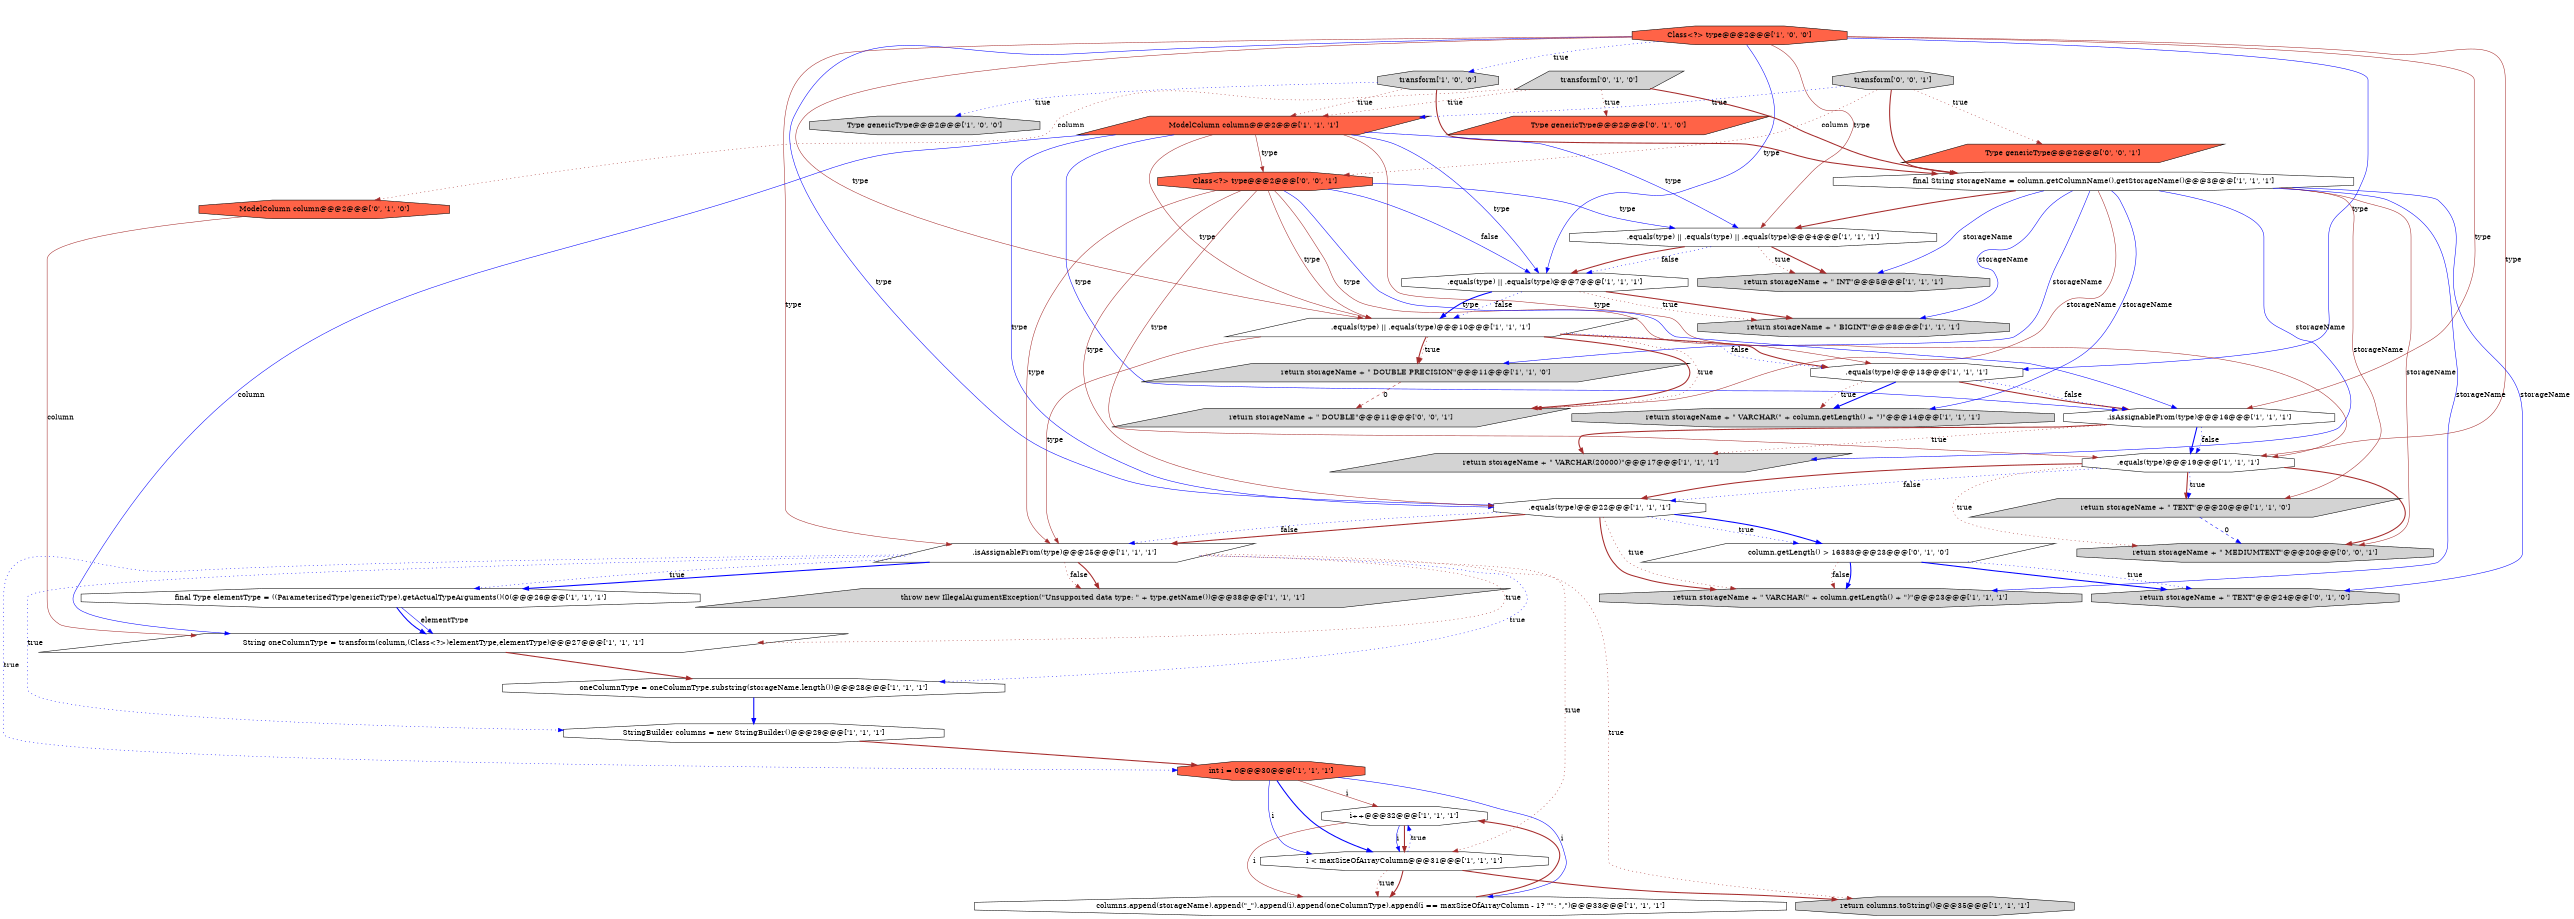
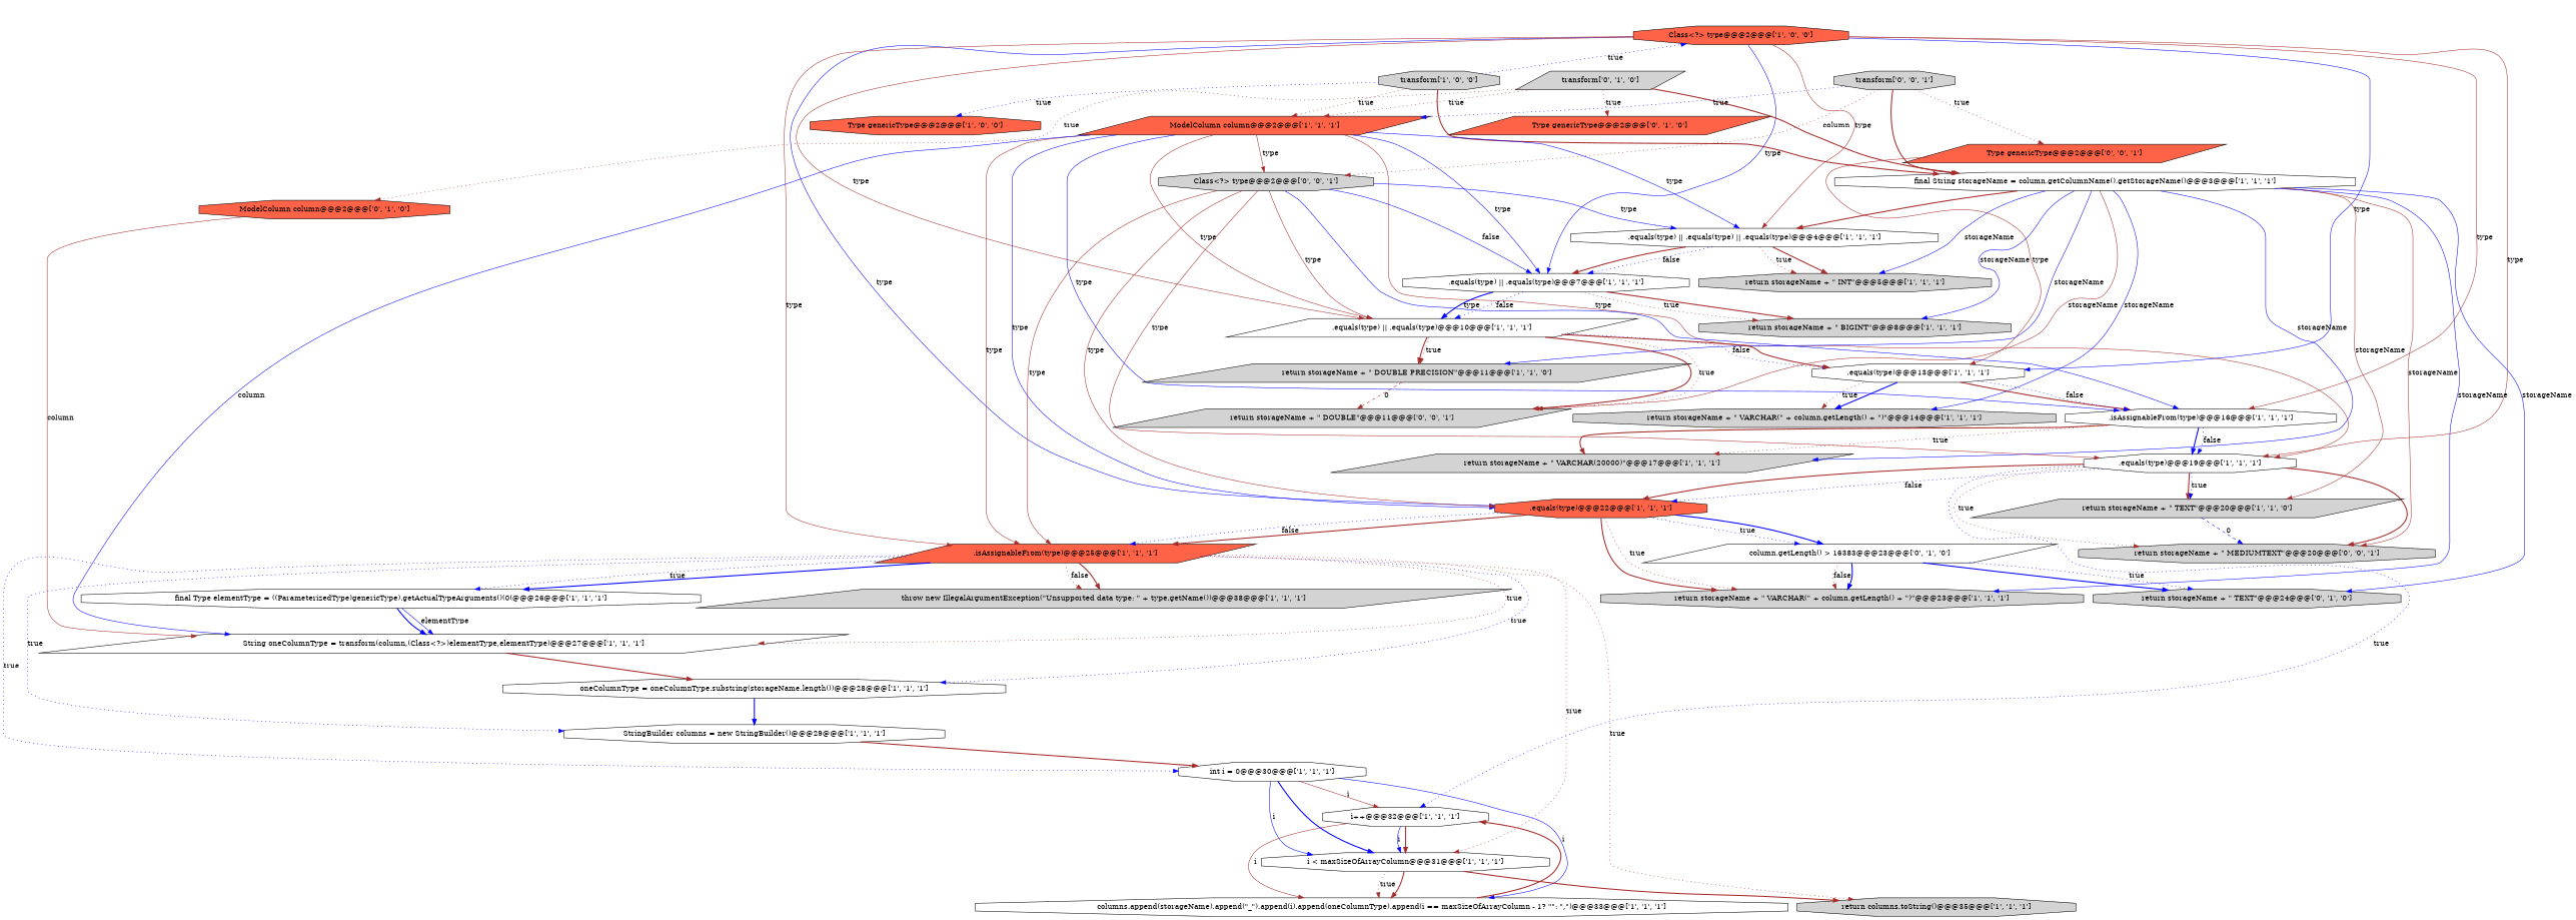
  digraph {
    fontname="DejaVu Serif"
    node [fillcolor=white fontname="DejaVu Serif" shape=octagon style=filled]
    edge [color=brown fontname="DejaVu Serif" style=solid]
    n1 [fillcolor=lightgray label="return storageName + \" MEDIUMTEXT\"@@@20@@@['0', '0', '1']"]
    n2 [label=".equals(type)@@@19@@@['1', '1', '1']"]
    n3 [fillcolor=lightgray label="return storageName + \" TEXT\"@@@20@@@['1', '1', '0']" shape=parallelogram]
-   n4 [label=".equals(type)@@@22@@@['1', '1', '1']"]
-   n5 [label=".isAssignableFrom(type)@@@25@@@['1', '1', '1']" shape=parallelogram]
+   n4 [fillcolor=tomato label=".equals(type)@@@22@@@['1', '1', '1']"]
+   n5 [fillcolor=tomato label=".isAssignableFrom(type)@@@25@@@['1', '1', '1']" shape=parallelogram]
    n6 [fillcolor=lightgray label="return storageName + \" VARCHAR(\" + column.getLength() + \")\"@@@23@@@['1', '1', '1']"]
    n7 [label="column.getLength() > 16383@@@23@@@['0', '1', '0']" shape=parallelogram]
    n8 [fillcolor=tomato label="Type genericType@@@2@@@['0', '1', '0']" shape=parallelogram]
    n9 [label="StringBuilder columns = new StringBuilder()@@@29@@@['1', '1', '1']"]
-   n10 [fillcolor=tomato label="int i = 0@@@30@@@['1', '1', '1']"]
+   n10 [label="int i = 0@@@30@@@['1', '1', '1']"]
    n11 [label="i++@@@32@@@['1', '1', '1']"]
    n12 [label="columns.append(storageName).append(\"_\").append(i).append(oneColumnType).append(i == maxSizeOfArrayColumn - 1? \"\": \",\")@@@33@@@['1', '1', '1']"]
    n13 [label="i < maxSizeOfArrayColumn@@@31@@@['1', '1', '1']"]
    n14 [fillcolor=lightgray label="return storageName + \" VARCHAR(20000)\"@@@17@@@['1', '1', '1']" shape=parallelogram]
    n15 [label="oneColumnType = oneColumnType.substring(storageName.length())@@@28@@@['1', '1', '1']"]
    n16 [fillcolor=lightgray label="transform['1', '0', '0']"]
    n17 [fillcolor=tomato label="Class<?> type@@@2@@@['1', '0', '0']"]
    n18 [fillcolor=tomato label="ModelColumn column@@@2@@@['1', '1', '1']" shape=parallelogram]
    n19 [label="final String storageName = column.getColumnName().getStorageName()@@@3@@@['1', '1', '1']"]
-   n20 [fillcolor=lightgray label="Type genericType@@@2@@@['1', '0', '0']"]
+   n20 [fillcolor=tomato label="Type genericType@@@2@@@['1', '0', '0']"]
    n21 [label=".equals(type) || .equals(type)@@@10@@@['1', '1', '1']" shape=parallelogram]
    n22 [label=".equals(type)@@@13@@@['1', '1', '1']"]
    n23 [label=".equals(type) || .equals(type) || .equals(type)@@@4@@@['1', '1', '1']"]
    n24 [label=".isAssignableFrom(type)@@@16@@@['1', '1', '1']"]
    n25 [label=".equals(type) || .equals(type)@@@7@@@['1', '1', '1']"]
-   n26 [fillcolor=tomato label="Class<?> type@@@2@@@['0', '0', '1']"]
+   n26 [fillcolor=lightgray label="Class<?> type@@@2@@@['0', '0', '1']"]
    n27 [label="String oneColumnType = transform(column,(Class<?>)elementType,elementType)@@@27@@@['1', '1', '1']" shape=parallelogram]
    n28 [fillcolor=lightgray label="return storageName + \" TEXT\"@@@24@@@['0', '1', '0']"]
    n29 [fillcolor=lightgray label="return storageName + \" DOUBLE\"@@@11@@@['0', '0', '1']" shape=parallelogram]
    n30 [fillcolor=lightgray label="return storageName + \" DOUBLE PRECISION\"@@@11@@@['1', '1', '0']" shape=parallelogram]
    n31 [fillcolor=lightgray label="return storageName + \" VARCHAR(\" + column.getLength() + \")\"@@@14@@@['1', '1', '1']"]
    n32 [fillcolor=lightgray label="return storageName + \" BIGINT\"@@@8@@@['1', '1', '1']"]
    n33 [fillcolor=lightgray label="return storageName + \" INT\"@@@5@@@['1', '1', '1']"]
    n34 [fillcolor=lightgray label="transform['0', '1', '0']" shape=parallelogram]
    n35 [fillcolor=tomato label="ModelColumn column@@@2@@@['0', '1', '0']"]
    n36 [fillcolor=lightgray label="transform['0', '0', '1']"]
    n37 [fillcolor=tomato label="Type genericType@@@2@@@['0', '0', '1']" shape=parallelogram]
    n38 [fillcolor=lightgray label="return columns.toString()@@@35@@@['1', '1', '1']"]
    n39 [fillcolor=lightgray label="throw new IllegalArgumentException(\"Unsupported data type: \" + type.getName())@@@38@@@['1', '1', '1']" shape=parallelogram]
    n40 [label="final Type elementType = ((ParameterizedType)genericType).getActualTypeArguments()(0(@@@26@@@['1', '1', '1']"]
    n2 -> n1 [style=bold]
    n2 -> n1 [label=true style=dotted]
    n2 -> n3 [style=bold]
    n2 -> n3 [color=blue label=true style=dotted]
    n2 -> n4 [style=bold]
    n2 -> n4 [color=blue label=false style=dotted]
    n3 -> n1 [color=blue label=0 style=dashed]
    n4 -> n5 [style=bold]
    n4 -> n5 [color=blue label=false style=dotted]
    n4 -> n6 [label=true style=dotted]
    n4 -> n6 [style=bold]
    n4 -> n7 [color=blue label=true style=dotted]
    n4 -> n7 [color=blue style=bold]
    n5 -> n9 [color=blue label=true style=dotted]
    n5 -> n10 [color=blue label=true style=dotted]
    n5 -> n13 [label=true style=dotted]
    n5 -> n15 [color=blue label=true style=dotted]
    n5 -> n27 [label=true style=dotted]
    n5 -> n38 [label=true style=dotted]
    n5 -> n39 [label=false style=dotted]
    n5 -> n39 [style=bold]
    n5 -> n40 [color=blue style=bold]
    n5 -> n40 [color=blue label=true style=dotted]
    n7 -> n6 [label=false style=dotted]
    n7 -> n6 [color=blue style=bold]
    n7 -> n28 [color=blue label=true style=dotted]
    n7 -> n28 [color=blue style=bold]
    n9 -> n10 [style=bold]
    n10 -> n11 [label=i]
    n10 -> n12 [color=blue label=i]
    n10 -> n13 [color=blue label=i]
    n10 -> n13 [color=blue style=bold]
    n11 -> n12 [label=i]
    n11 -> n13 [color=blue label=i]
    n11 -> n13 [style=bold]
    n12 -> n11 [style=bold]
-   n13 -> n11 [color=blue label=true style=dotted]
+   n2 -> n11 [color=blue label=true style=dotted]
    n13 -> n12 [style=bold]
    n13 -> n12 [label=true style=dotted]
    n13 -> n38 [style=bold]
    n15 -> n9 [color=blue style=bold]
-   n17 -> n16 [color=blue label=true style=dotted]
+   n16 -> n17 [color=blue label=true style=dotted]
    n16 -> n18 [label=true style=dotted]
    n16 -> n19 [style=bold]
    n16 -> n20 [color=blue label=true style=dotted]
    n17 -> n2 [label=type]
    n17 -> n4 [color=blue label=type]
    n17 -> n5 [label=type]
    n17 -> n21 [label=type]
    n17 -> n22 [color=blue label=type]
    n17 -> n23 [label=type]
    n17 -> n24 [label=type]
    n17 -> n25 [color=blue label=type]
    n18 -> n2 [label=type]
    n18 -> n4 [color=blue label=type]
-   n21 -> n5 [label=type]
+   n18 -> n5 [label=type]
    n18 -> n21 [label=type]
    n18 -> n23 [color=blue label=type]
    n18 -> n24 [color=blue label=type]
    n18 -> n25 [color=blue label=type]
    n18 -> n26 [label=type]
    n18 -> n27 [color=blue label=column]
    n19 -> n1 [label=storageName]
    n19 -> n3 [label=storageName]
    n19 -> n6 [color=blue label=storageName]
    n19 -> n14 [color=blue label=storageName]
    n19 -> n23 [style=bold]
    n19 -> n28 [color=blue label=storageName]
    n19 -> n29 [label=storageName]
    n19 -> n30 [color=blue label=storageName]
    n19 -> n31 [color=blue label=storageName]
    n19 -> n32 [color=blue label=storageName]
    n19 -> n33 [color=blue label=storageName]
    n21 -> n22 [color=blue label=false style=dotted]
    n21 -> n22 [style=bold]
    n21 -> n29 [style=bold]
    n21 -> n29 [label=true style=dotted]
    n21 -> n30 [label=true style=dotted]
    n21 -> n30 [style=bold]
    n22 -> n24 [style=bold]
    n22 -> n24 [color=blue label=false style=dotted]
    n22 -> n31 [color=blue style=bold]
    n22 -> n31 [label=true style=dotted]
    n23 -> n25 [color=blue label=false style=dotted]
    n23 -> n25 [style=bold]
    n23 -> n33 [style=bold]
    n23 -> n33 [label=true style=dotted]
    n24 -> n2 [color=blue style=bold]
    n24 -> n2 [color=blue label=false style=dotted]
    n24 -> n14 [style=bold]
    n24 -> n14 [label=true style=dotted]
    n25 -> n21 [color=blue style=bold]
    n25 -> n21 [color=blue label=false style=dotted]
    n25 -> n32 [style=bold]
    n25 -> n32 [label=true style=dotted]
    n26 -> n2 [label=type]
    n26 -> n4 [label=type]
    n26 -> n5 [label=type]
    n26 -> n21 [label=type]
-   n26 -> n22 [label=type]
+   n37 -> n22 [label=type]
    n26 -> n23 [color=blue label=type]
    n26 -> n24 [color=blue label=type]
    n26 -> n25 [color=blue label=false]
    n27 -> n15 [style=bold]
    n30 -> n29 [label=0 style=dashed]
    n34 -> n8 [label=true style=dotted]
    n34 -> n18 [label=true style=dotted]
    n34 -> n19 [style=bold]
-   n34 -> n35 [label=column style=dotted]
+   n34 -> n35 [label=true style=dotted]
    n35 -> n27 [label=column]
    n36 -> n18 [color=blue label=true style=dotted]
    n36 -> n19 [style=bold]
    n36 -> n26 [label=column style=dotted]
    n36 -> n37 [label=true style=dotted]
    n40 -> n27 [color=blue label=elementType]
    n40 -> n27 [color=blue style=bold]
  }
